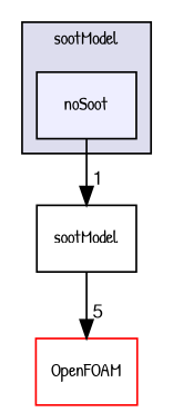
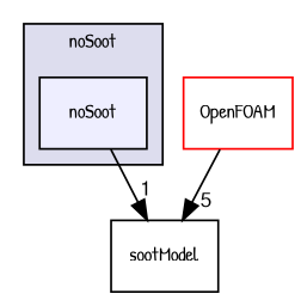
  digraph {
    compound=true
    fontname="Patrick Hand"
    node [fontname="Patrick Hand" fontsize=10 shape=box]
    edge [fontname="Patrick Hand" labeldistance=1.5 labelfontname=FreeSans labelfontsize=10]
    n1 [fillcolor="#eeeeff" label=noSoot pencolor=black style=filled]
    n2 [label=sootModel]
    n3 [color=red label=OpenFOAM]
    subgraph cluster_1 {
      bgcolor="#ddddee"
      fontsize=10
-     label=sootModel
+     label=noSoot
      pencolor=black
      n1
    }
    n1 -> n2 [headlabel=1]
-   n2 -> n3 [headlabel=5]
+   n3 -> n2 [headlabel=5]
  }
